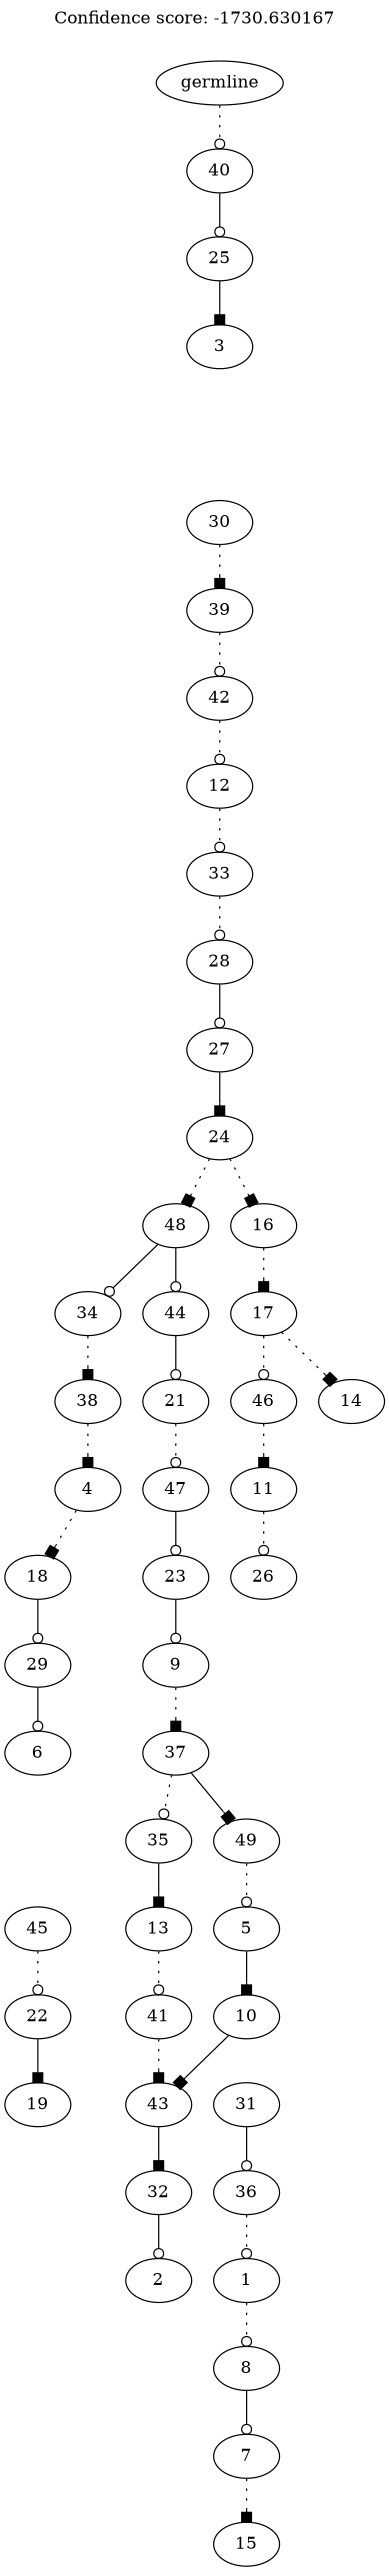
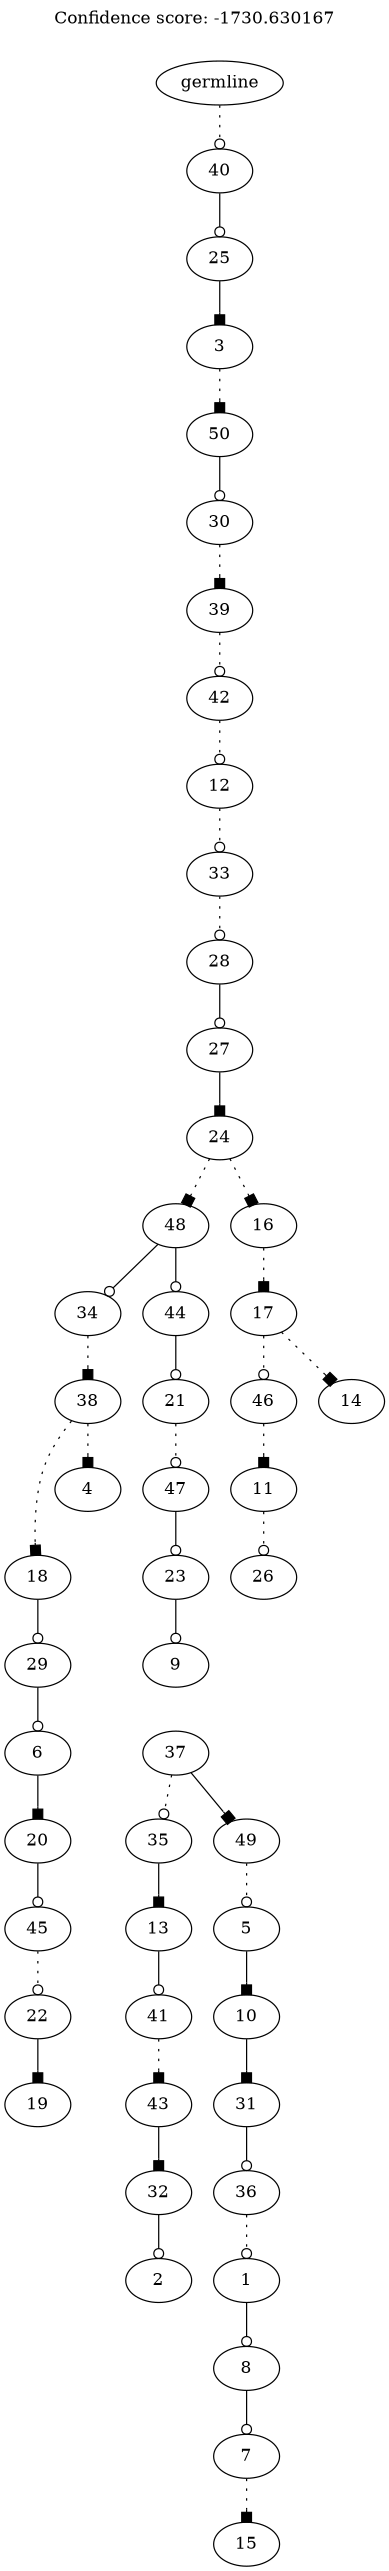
  digraph {
    label="Confidence score: -1730.630167"
    labelloc=t
    edge [arrowhead=odot style=dotted]
    n1 [label=22]
    n2 [label=19]
    n3 [label=45]
+   n4 [label=20]
    n5 [label=6]
    n6 [label=29]
    n7 [label=18]
    n8 [label=4]
    n9 [label=38]
    n10 [label=34]
    n11 [label=32]
    n12 [label=2]
    n13 [label=43]
    n14 [label=41]
    n15 [label=13]
    n16 [label=35]
    n17 [label=7]
    n18 [label=15]
    n19 [label=8]
    n20 [label=1]
    n21 [label=36]
    n22 [label=31]
    n23 [label=10]
    n24 [label=5]
    n25 [label=49]
    n26 [label=37]
    n27 [label=9]
    n28 [label=23]
    n29 [label=47]
    n30 [label=21]
    n31 [label=44]
    n32 [label=48]
    n33 [label=11]
    n34 [label=26]
    n35 [label=46]
    n36 [label=17]
    n37 [label=14]
    n38 [label=16]
    n39 [label=24]
    n40 [label=27]
    n41 [label=28]
    n42 [label=33]
    n43 [label=12]
    n44 [label=42]
    n45 [label=39]
    n46 [label=30]
+   n47 [label=50]
    n48 [label=3]
    n49 [label=25]
    n50 [label=40]
    n51 [label=germline]
    n1 -> n2 [arrowhead=box style=solid]
    n3 -> n1
+   n4 -> n3 [style=solid]
+   n5 -> n4 [arrowhead=box style=solid]
    n6 -> n5 [style=solid]
    n7 -> n6 [style=solid]
-   n8 -> n7 [arrowhead=box]
+   n9 -> n7 [arrowhead=box]
    n9 -> n8 [arrowhead=box]
    n10 -> n9 [arrowhead=box]
    n11 -> n12 [style=solid]
    n13 -> n11 [arrowhead=box style=solid]
    n14 -> n13 [arrowhead=box]
-   n15 -> n14
+   n15 -> n14 [style=solid]
    n16 -> n15 [arrowhead=box style=solid]
    n17 -> n18 [arrowhead=box]
    n19 -> n17 [style=solid]
-   n20 -> n19
+   n20 -> n19 [style=solid]
    n21 -> n20
    n22 -> n21 [style=solid]
-   n23 -> n13 [arrowhead=box style=solid]
+   n23 -> n22 [arrowhead=box style=solid]
    n24 -> n23 [arrowhead=box style=solid]
    n25 -> n24
    n26 -> n16
    n26 -> n25 [arrowhead=box style=solid]
-   n27 -> n26 [arrowhead=box]
    n28 -> n27 [style=solid]
    n29 -> n28 [style=solid]
    n30 -> n29
    n31 -> n30 [style=solid]
    n32 -> n10 [style=solid]
    n32 -> n31 [style=solid]
    n33 -> n34
    n35 -> n33 [arrowhead=box]
    n36 -> n35
    n36 -> n37 [arrowhead=box]
    n38 -> n36 [arrowhead=box]
    n39 -> n32 [arrowhead=box]
    n39 -> n38 [arrowhead=box]
    n40 -> n39 [arrowhead=box style=solid]
    n41 -> n40 [style=solid]
    n42 -> n41
    n43 -> n42
    n44 -> n43
    n45 -> n44
    n46 -> n45 [arrowhead=box]
+   n47 -> n46 [style=solid]
+   n48 -> n47 [arrowhead=box]
    n49 -> n48 [arrowhead=box style=solid]
    n50 -> n49 [style=solid]
    n51 -> n50
  }
